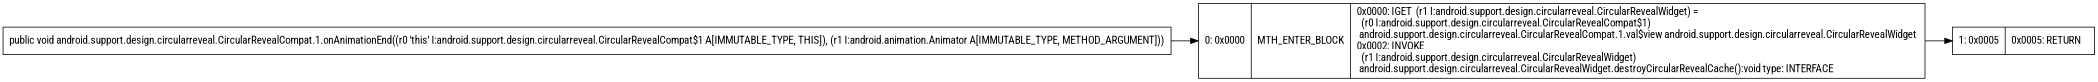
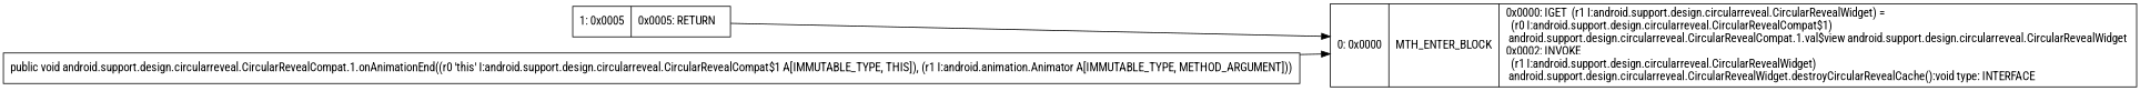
  digraph {
    rankdir=LR
    fontname="Roboto Condensed"
    node [shape=record fontname="Roboto Condensed"]
    edge [fontname="Roboto Condensed"]
    n1 [label="{0\:\ 0x0000|MTH_ENTER_BLOCK\l|0x0000: IGET  (r1 I:android.support.design.circularreveal.CircularRevealWidget) = \l  (r0 I:android.support.design.circularreveal.CircularRevealCompat$1)\l android.support.design.circularreveal.CircularRevealCompat.1.val$view android.support.design.circularreveal.CircularRevealWidget \l0x0002: INVOKE  \l  (r1 I:android.support.design.circularreveal.CircularRevealWidget)\l android.support.design.circularreveal.CircularRevealWidget.destroyCircularRevealCache():void type: INTERFACE \l}"]
    n2 [label="{1\:\ 0x0005|0x0005: RETURN   \l}"]
    n3 [label="{public void android.support.design.circularreveal.CircularRevealCompat.1.onAnimationEnd((r0 'this' I:android.support.design.circularreveal.CircularRevealCompat$1 A[IMMUTABLE_TYPE, THIS]), (r1 I:android.animation.Animator A[IMMUTABLE_TYPE, METHOD_ARGUMENT])) }"]
-   n1 -> n2
+   n2 -> n1
    n3 -> n1
  }
